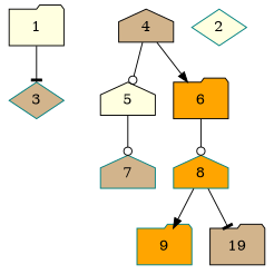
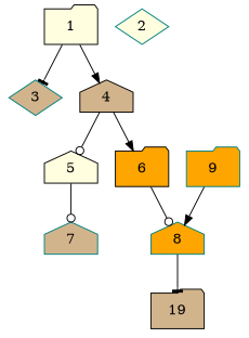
  digraph {
    node [alpha=0.19 color=black fillcolor=tan shape=folder style=filled]
    edge [arrowhead=normal]
    1 [expect_size=30800896 fillcolor=lightyellow]
    3 [alpha=0.05 color=teal expect_size=37113856 shape=diamond]
    4 [alpha=0.06 expect_size=10193920 shape=house]
    5 [alpha=0.15 expect_size=10917888 fillcolor=lightyellow shape=house]
    6 [alpha=0.13 expect_size=32783360 fillcolor=orange]
    7 [alpha=0.08 color=teal expect_size=24302592 shape=house]
    8 [alpha=0.18 color=teal expect_size=22347776 fillcolor=orange shape=house]
    2 [alpha=0.04 color=teal expect_size=48294912 fillcolor=lightyellow shape=diamond]
    9 [color=teal expect_size=13550592 fillcolor=orange]
    n10 [alpha=0.07 expect_size=23665664 label=19]
    1 -> 3 [arrowhead=tee]
+   1 -> 4
    4 -> 5 [arrowhead=odot]
    4 -> 6
    5 -> 7 [arrowhead=odot]
    6 -> 8 [arrowhead=odot]
-   8 -> 9
+   9 -> 8
    8 -> n10 [arrowhead=tee]
  }
